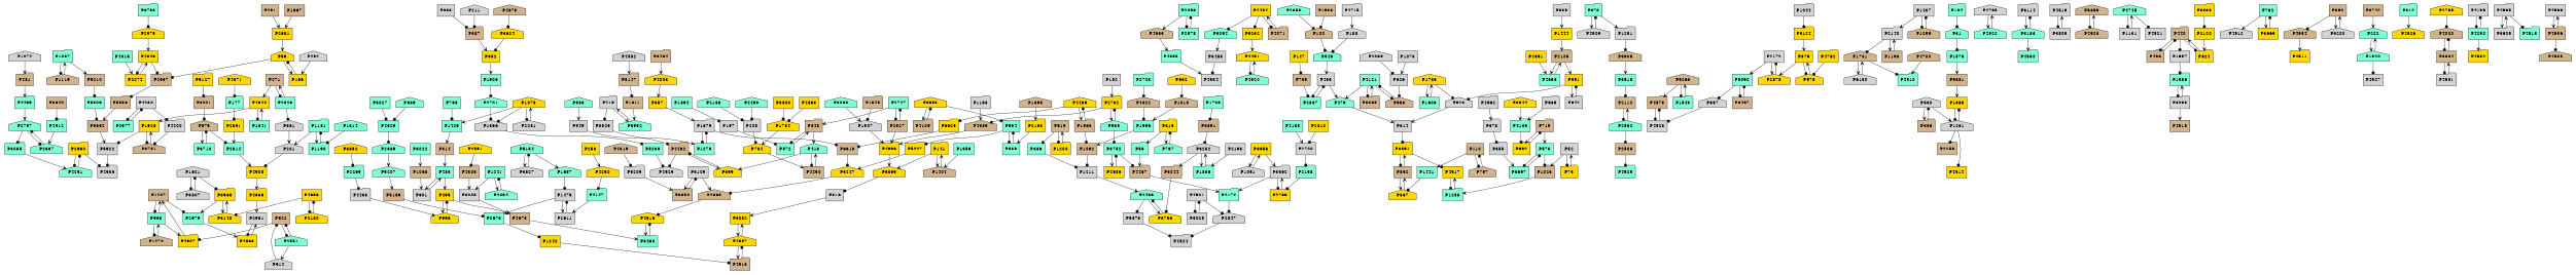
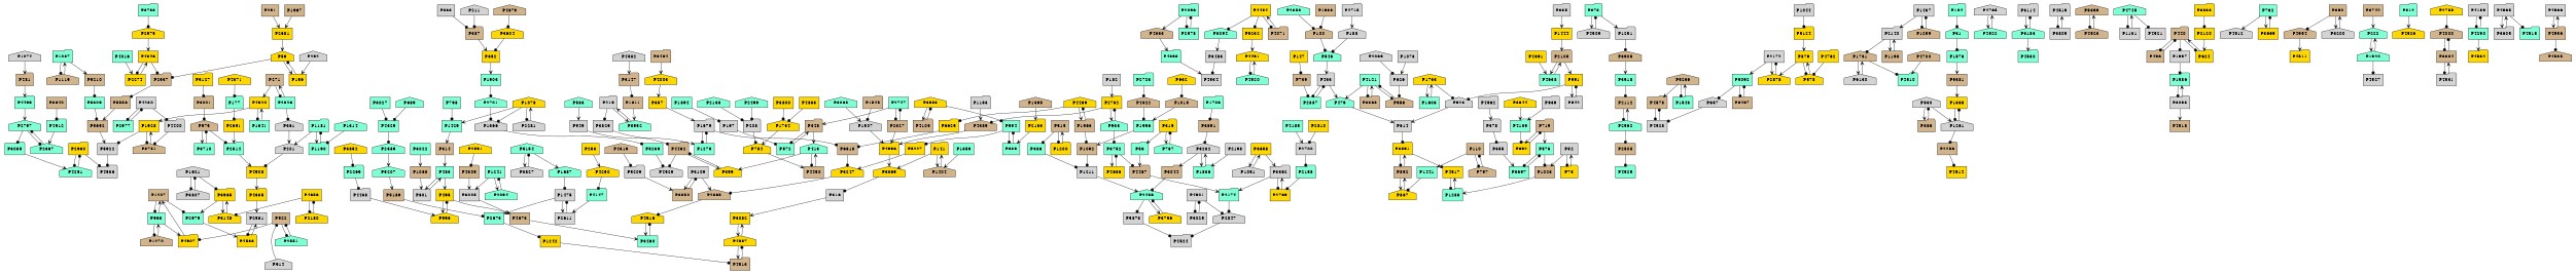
  digraph {
    node [fillcolor=aquamarine shape=box style=filled]
    edge [arrowhead=dot]
    P2537 [fillcolor=tan shape=folder]
    P5556 [fillcolor=tan shape=folder]
    P5652 [fillcolor=tan]
    P5922 [fillcolor=lightgrey]
    P4469 [fillcolor=gold shape=house]
    P6625 [fillcolor=gold shape=folder]
    P1963 [fillcolor=tan shape=folder]
    P6618 [fillcolor=tan]
    P1092 [fillcolor=tan]
    P3247 [fillcolor=gold shape=house]
    P5873 [fillcolor=lightgrey]
    P4524 [fillcolor=lightgrey shape=folder]
    P1211 [fillcolor=lightgrey]
    P2486 [shape=house]
    P3756 [fillcolor=gold shape=house]
    P1190 [shape=folder]
    P1181 [shape=folder]
    P201 [fillcolor=lightgrey shape=house]
    P4908 [fillcolor=gold]
    P3094 [shape=house]
    P3483 [fillcolor=lightgrey]
    P4534 [fillcolor=lightgrey]
    P141 [fillcolor=gold shape=folder]
    P1404 [fillcolor=tan shape=house]
    P3369 [fillcolor=gold shape=house]
    P316 [fillcolor=lightgrey]
    P591 [fillcolor=gold]
    P923 [fillcolor=lightgrey shape=house]
    P942 [fillcolor=lightgrey shape=folder]
    P614 [fillcolor=lightgrey]
    P3891 [fillcolor=gold shape=folder]
    P4389 [fillcolor=tan shape=house]
    P4996 [fillcolor=gold shape=folder]
    P4520 [shape=house]
    P4491 [fillcolor=gold shape=house]
    P3905 [fillcolor=tan shape=house]
    P3518
    P2112 [fillcolor=tan]
    P2562 [shape=house]
    P2358 [shape=house]
    P100 [fillcolor=tan shape=house]
    P546 [shape=house]
    P433 [fillcolor=lightgrey shape=folder]
    P1687 [shape=house]
    P1475 [fillcolor=lightgrey]
    P2611 [fillcolor=lightgrey]
    P2673
    P1242 [fillcolor=gold]
    P4962 [fillcolor=lightgrey shape=folder]
    P378 [fillcolor=lightgrey shape=folder]
    P355 [fillcolor=lightgrey shape=folder]
    P3697
    P5266 [fillcolor=tan shape=house]
    P4578 [fillcolor=tan shape=folder]
    P1543 [shape=folder]
    P4528 [fillcolor=lightgrey]
    P4513 [fillcolor=tan shape=folder]
    P4887 [fillcolor=gold shape=house]
    P3082 [fillcolor=gold]
    P3850 [fillcolor=tan shape=folder]
    P3109 [fillcolor=lightgrey]
    P2365 [fillcolor=tan shape=house]
    P4516 [fillcolor=gold shape=house]
    P1437 [fillcolor=lightgrey]
    P2140 [fillcolor=lightgrey shape=folder]
    P1259 [fillcolor=tan shape=house]
    P1731 [fillcolor=tan shape=house]
    P1198 [fillcolor=tan]
    P6130 [fillcolor=lightgrey shape=house]
    P4510 [shape=folder]
    P4484 [fillcolor=gold]
    P5232 [fillcolor=gold]
    P4071 [fillcolor=tan shape=folder]
    P31 [shape=house]
    P1576 [shape=folder]
    P5381 [fillcolor=tan]
    P1368 [fillcolor=gold]
    P3783 [shape=folder]
    P2975 [fillcolor=gold shape=house]
    P4346 [fillcolor=gold]
    P2274 [fillcolor=gold]
    P4765 [fillcolor=lightgrey shape=house]
    P4522 [shape=house]
    P2327 [fillcolor=tan]
    P2747
    P348 [fillcolor=tan shape=folder]
    P572
    P413 [shape=house]
    P387 [fillcolor=tan shape=folder]
    P352 [fillcolor=gold]
    P1903
    P2701 [shape=house]
    P495 [fillcolor=gold]
    P4673 [fillcolor=tan]
    P996 [fillcolor=gold shape=house]
    P3460
    P839
    P994
    P5227 [fillcolor=gold shape=folder]
    P357 [fillcolor=gold]
    P1679 [fillcolor=lightgrey shape=folder]
    P1279
    P3691 [fillcolor=tan shape=folder]
    P3282 [fillcolor=lightgrey shape=house]
    P1836 [shape=folder]
    P3044 [fillcolor=tan shape=folder]
    P3147 [fillcolor=tan shape=folder]
    P1611 [fillcolor=tan]
    P3952 [shape=house]
    P219 [fillcolor=lightgrey shape=folder]
    P4105 [fillcolor=tan shape=folder]
    P3983 [fillcolor=gold shape=house]
    P515 [fillcolor=tan]
    P386
    P1200 [fillcolor=gold shape=folder]
    P3800 [fillcolor=gold]
    P1734 [fillcolor=gold shape=house]
    P784 [fillcolor=gold shape=house]
    P4450 [fillcolor=tan]
    P657 [fillcolor=lightgrey shape=house]
    P5092
    P6467 [fillcolor=tan]
    P1366 [fillcolor=lightgrey shape=house]
    P5239
    P4529 [fillcolor=lightgrey shape=house]
    P2700 [fillcolor=lightgrey shape=folder]
    P2158 [shape=folder]
    P2769 [fillcolor=gold]
    P3362 [fillcolor=lightgrey shape=folder]
    P3114 [fillcolor=lightgrey shape=folder]
    P3183 [shape=house]
    P4530 [shape=folder]
    P5309
    P4536 [fillcolor=lightgrey shape=folder]
    P4391 [fillcolor=gold]
    P4638
    P2105 [fillcolor=tan shape=folder]
    P3658 [fillcolor=gold]
    P1051 [fillcolor=lightgrey shape=house]
    P2174 [shape=folder]
    P2847 [fillcolor=lightgrey shape=house]
    P2814 [shape=folder]
    P4335 [fillcolor=gold shape=folder]
    P2561 [fillcolor=lightgrey]
    P4620 [fillcolor=gold]
    P1928 [fillcolor=gold]
    P1641
    P3781 [fillcolor=tan shape=house]
    P5154 [shape=house]
    P3827 [fillcolor=lightgrey shape=house]
    P530 [fillcolor=lightgrey shape=house]
    P366 [fillcolor=tan shape=folder]
    P1261 [fillcolor=lightgrey shape=house]
    P2256 [fillcolor=tan shape=folder]
    P253 [fillcolor=gold]
    P4250 [fillcolor=gold shape=house]
    P4147 [shape=folder]
    P483
    P601 [fillcolor=lightgrey]
    P197 [fillcolor=lightgrey]
    P1894
    P335 [fillcolor=lightgrey shape=folder]
    P1444 [fillcolor=gold]
    P3852 [fillcolor=gold shape=house]
    P2269 [shape=folder]
    P4438 [fillcolor=lightgrey shape=folder]
    P1037 [shape=folder]
    P5210 [fillcolor=tan]
    P1119 [fillcolor=tan shape=house]
    P4519 [fillcolor=lightgrey shape=folder]
    P3805 [fillcolor=lightgrey]
    P184 [shape=folder]
    P3464 [fillcolor=tan shape=folder]
    P4003 [fillcolor=gold shape=house]
    P4533 [fillcolor=gold shape=folder]
    P4393 [shape=folder]
    P852 [fillcolor=tan]
    P4517 [fillcolor=gold]
    P867 [fillcolor=gold shape=house]
    P1288 [shape=folder]
    P4230 [fillcolor=lightgrey]
    P2977
    P4400 [fillcolor=lightgrey shape=folder]
    P4700 [fillcolor=tan shape=house]
    P975 [fillcolor=tan shape=house]
    P3710
    P2094 [shape=house]
    P1241
    P3005 [fillcolor=lightgrey]
    P4833 [fillcolor=gold]
    P1251 [fillcolor=lightgrey shape=folder]
    P5399 [fillcolor=tan shape=house]
    P4523 [fillcolor=tan shape=house]
    P479 [shape=house]
    P4121
    P956 [fillcolor=tan shape=house]
    P3368 [fillcolor=tan shape=folder]
    P4745 [shape=house]
    P1131 [fillcolor=lightgrey]
    P4521 [fillcolor=lightgrey]
    P440 [fillcolor=tan shape=folder]
    P496 [fillcolor=tan shape=folder]
    P624 [fillcolor=gold shape=folder]
    P1997 [fillcolor=lightgrey]
    P1586 [shape=folder]
    P689 [shape=house]
    P4329
    P2389 [shape=house]
    P5207 [shape=house]
    P2681 [fillcolor=gold]
    P59 [fillcolor=gold shape=house]
    P156 [fillcolor=gold]
    P573
    P1023 [fillcolor=tan shape=folder]
    P719 [fillcolor=tan shape=folder]
    P692 [fillcolor=gold shape=folder]
    P1044 [fillcolor=lightgrey shape=folder]
    P5124 [fillcolor=gold shape=folder]
    P879 [fillcolor=gold]
    P2878 [fillcolor=gold shape=house]
    P578 [fillcolor=gold shape=house]
    P1706 [shape=folder]
    P2120 [fillcolor=gold]
    P2198 [fillcolor=lightgrey]
    P914 [fillcolor=lightgrey shape=house]
    P522 [fillcolor=tan]
    P2551 [shape=house]
    P4907 [fillcolor=gold shape=folder]
    P1207 [fillcolor=tan]
    P3093 [fillcolor=lightgrey shape=folder]
    P4518 [fillcolor=tan]
    P1956
    P4512 [fillcolor=lightgrey shape=house]
    P762
    P3665 [fillcolor=gold]
    P2797 [shape=house]
    P3085 [shape=folder]
    P2367 [shape=house]
    P4251 [shape=house]
    P2930 [fillcolor=gold shape=folder]
    P798
    P1429
    P314 [fillcolor=tan]
    P1153 [fillcolor=lightgrey shape=folder]
    P4319 [fillcolor=tan shape=house]
    P5209 [fillcolor=lightgrey shape=folder]
    P4514 [fillcolor=gold]
    P315 [fillcolor=gold shape=folder]
    P767 [shape=house]
    P56 [shape=folder]
    P4467 [fillcolor=tan shape=folder]
    P4509 [fillcolor=lightgrey shape=house]
    P373 [shape=folder]
    P5189 [fillcolor=tan]
    P626 [fillcolor=lightgrey]
    P359 [fillcolor=gold shape=house]
    P271 [fillcolor=tan]
    P2826
    P361 [fillcolor=lightgrey shape=house]
    P390 [fillcolor=tan]
    P4954 [fillcolor=tan shape=house]
    P3200 [fillcolor=lightgrey shape=house]
    P4511 [fillcolor=gold shape=folder]
    P3742 [fillcolor=tan]
    P222 [shape=house]
    P1920 [shape=house]
    P949 [fillcolor=lightgrey]
    P2172 [fillcolor=lightgrey]
    P52 [fillcolor=lightgrey]
    P73 [fillcolor=gold shape=folder]
    P4139 [shape=folder]
    P4462 [fillcolor=tan shape=folder]
    P812 [shape=folder]
    P4526 [fillcolor=gold shape=house]
    P1733 [fillcolor=gold shape=house]
    P1606
    P2180 [fillcolor=gold shape=house]
    P4656 [fillcolor=gold]
    P3148 [fillcolor=gold shape=house]
    P3965 [fillcolor=gold shape=folder]
    P1068 [fillcolor=tan]
    P3022
    P1933 [fillcolor=tan]
    P4715 [fillcolor=lightgrey shape=folder]
    P188 [fillcolor=lightgrey shape=house]
    P4499 [shape=folder]
    P2979
    P110 [fillcolor=tan]
    P1441
    P797 [fillcolor=tan shape=house]
    P292 [fillcolor=lightgrey shape=house]
    P4016
    P2069 [fillcolor=lightgrey shape=house]
    P4371 [fillcolor=gold shape=house]
    P177 [shape=folder]
    P2691 [fillcolor=gold shape=folder]
    P583 [shape=house]
    P3829 [fillcolor=lightgrey]
    P2758 [fillcolor=gold shape=house]
    P4000 [fillcolor=tan shape=house]
    P3384 [fillcolor=tan]
    P4531 [fillcolor=lightgrey shape=folder]
    P963
    P1270 [fillcolor=tan shape=house]
    P291 [fillcolor=tan]
    P3807 [fillcolor=lightgrey shape=house]
    P1621 [fillcolor=lightgrey shape=house]
    P2810 [fillcolor=gold]
    P1078 [fillcolor=gold shape=house]
    P2281 [fillcolor=lightgrey shape=house]
    P4185
    P2591 [fillcolor=gold shape=house]
    P4305 [fillcolor=tan shape=folder]
    P4527 [fillcolor=lightgrey]
    P4333 [fillcolor=tan shape=house]
    P2508 [fillcolor=tan]
    P4525 [shape=folder]
    P5127 [fillcolor=gold shape=folder]
    P3001 [fillcolor=tan shape=folder]
    P3604 [fillcolor=gold shape=house]
    P4189 [fillcolor=lightgrey shape=folder]
    P4290
    P4532 [fillcolor=gold shape=folder]
    P208 [fillcolor=lightgrey shape=folder]
    P147 [fillcolor=gold]
    P739 [fillcolor=tan]
    P2887
    P3833 [fillcolor=gold shape=folder]
    P1395 [fillcolor=tan shape=house]
    P2133 [fillcolor=gold shape=folder]
    P3752
    P4686 [fillcolor=gold]
    P1314 [shape=house]
    P1015 [fillcolor=tan shape=house]
    P1074 [fillcolor=lightgrey shape=house]
    P481 [fillcolor=tan shape=folder]
    P4582 [fillcolor=lightgrey shape=house]
    P933 [shape=house]
    P2732 [fillcolor=gold shape=folder]
    P4762 [fillcolor=gold shape=folder]
    P2138 [shape=house]
    P4965 [fillcolor=lightgrey shape=folder]
    P3605 [fillcolor=lightgrey shape=folder]
    P4515 [shape=folder]
    P3640 [fillcolor=tan]
    P4912 [shape=folder]
    P2096 [shape=folder]
    P2578
    P3025 [fillcolor=lightgrey]
    P4901 [fillcolor=lightgrey]
    P211 [fillcolor=lightgrey shape=house]
    P939 [fillcolor=lightgrey shape=folder]
    P1359
    P4322 [fillcolor=tan shape=house]
    P2499 [shape=house]
    P3644 [fillcolor=gold shape=house]
    P4679 [fillcolor=tan shape=house]
    P1545 [fillcolor=tan shape=folder]
    P1507 [fillcolor=lightgrey shape=house]
    P2723 [shape=folder]
    P833 [fillcolor=lightgrey]
    P3027
    P182 [fillcolor=lightgrey]
    P1967 [fillcolor=tan]
    P4966 [fillcolor=lightgrey]
    P4956 [fillcolor=tan shape=folder]
    P4535 [fillcolor=tan shape=house]
    P3068 [shape=house]
    P1073 [fillcolor=lightgrey]
    P632 [fillcolor=gold shape=house]
    P2537 -> P5556
    P5556 -> P5652 [arrowhead=vee]
    P5652 -> P5922 [arrowhead=vee]
    P5922 -> P4536
    P4469 -> P6625
    P4469 -> P1963 [arrowhead=vee]
    P6625 -> P6618
    P1963 -> P4469
    P1963 -> P1092
    P6618 -> P3247
    P1092 -> P1211
    P3247 -> P2365
    P5873 -> P4524
    P1211 -> P2486 [arrowhead=vee]
    P2486 -> P5873
    P2486 -> P3756 [arrowhead=vee]
    P3756 -> P2486
    P1190 -> P1181
    P1181 -> P1190 [arrowhead=vee]
    P1181 -> P201 [arrowhead=vee]
    P201 -> P4908
    P4908 -> P4335 [arrowhead=vee]
    P3094 -> P3483 [arrowhead=vee]
    P3483 -> P4534
    P141 -> P1404 [arrowhead=vee]
    P141 -> P3369 [arrowhead=vee]
    P1404 -> P141 [arrowhead=vee]
    P3369 -> P316
    P316 -> P3082 [arrowhead=vee]
    P591 -> P923
    P591 -> P942 [arrowhead=vee]
    P923 -> P614 [arrowhead=vee]
    P942 -> P591
    P614 -> P3891
    P3891 -> P852
    P3891 -> P4517
    P4389 -> P4996 [arrowhead=vee]
    P4996 -> P3369 [arrowhead=vee]
    P4520 -> P4491 [arrowhead=vee]
    P4491 -> P4520
    P3905 -> P3518 [arrowhead=vee]
    P3518 -> P2112
    P2112 -> P2562
    P2562 -> P2112 [arrowhead=vee]
    P2562 -> P2508
    P2358 -> P100
    P100 -> P546
    P546 -> P433 [arrowhead=vee]
    P433 -> P479 [arrowhead=vee]
    P433 -> P2887
    P1687 -> P1475
    P1475 -> P2611 [arrowhead=vee]
    P1475 -> P2673 [arrowhead=vee]
    P2611 -> P1475
    P2673 -> P1242
    P1242 -> P4513
    P4962 -> P378 [arrowhead=vee]
    P378 -> P355
    P355 -> P3697 [arrowhead=vee]
    P3697 -> P573
    P5266 -> P4578 [arrowhead=vee]
    P5266 -> P1543
    P4578 -> P4528
    P1543 -> P5266 [arrowhead=vee]
    P4528 -> P4578
    P4513 -> P4887
    P4887 -> P4513 [arrowhead=vee]
    P4887 -> P3082 [arrowhead=vee]
    P3082 -> P4887 [arrowhead=vee]
    P3850 -> P3109
    P3109 -> P3850 [arrowhead=vee]
    P3109 -> P2365 [arrowhead=vee]
    P2365 -> P4516
    P4516 -> P3460 [arrowhead=vee]
    P1437 -> P2140 [arrowhead=vee]
    P1437 -> P1259
    P2140 -> P1731
    P2140 -> P1198 [arrowhead=vee]
    P1259 -> P1437
    P1731 -> P6130 [arrowhead=vee]
    P1731 -> P4510
    P1198 -> P2140 [arrowhead=vee]
    P6130 -> P1731 [arrowhead=vee]
    P4484 -> P3094
    P4484 -> P5232
    P4484 -> P4071
    P5232 -> P4491 [arrowhead=vee]
    P4071 -> P4484 [arrowhead=vee]
    P31 -> P1576
    P1576 -> P5381 [arrowhead=vee]
    P5381 -> P1368 [arrowhead=vee]
    P1368 -> P1261
    P3783 -> P2975
    P2975 -> P4346 [arrowhead=vee]
    P4346 -> P2537
    P4346 -> P2274
    P2274 -> P4346 [arrowhead=vee]
    P4765 -> P4522 [arrowhead=vee]
    P4522 -> P4765 [arrowhead=vee]
    P2327 -> P4996 [arrowhead=vee]
    P2327 -> P2747
    P2747 -> P2327
    P2747 -> P348 [arrowhead=vee]
    P348 -> P572
    P348 -> P413 [arrowhead=vee]
    P572 -> P348 [arrowhead=vee]
    P413 -> P4450
    P413 -> P359 [arrowhead=vee]
    P387 -> P352 [arrowhead=vee]
    P352 -> P1903 [arrowhead=vee]
    P1903 -> P2701
    P2701 -> P1366
    P495 -> P4673 [arrowhead=vee]
    P495 -> P996 [arrowhead=vee]
    P4673 -> P3460 [arrowhead=vee]
    P996 -> P495
    P3460 -> P4516
    P839 -> P994
    P994 -> P839
    P994 -> P5227
    P5227 -> P3247 [arrowhead=vee]
    P357 -> P1679 [arrowhead=vee]
    P1679 -> P6618
    P1679 -> P1279
    P1279 -> P1679
    P3691 -> P3282
    P3282 -> P1836 [arrowhead=vee]
    P3282 -> P3044 [arrowhead=vee]
    P1836 -> P3282 [arrowhead=vee]
-   P3044 -> P3756
+   P3044 -> P2486
    P3147 -> P1611
    P1611 -> P3952 [arrowhead=vee]
    P3952 -> P219 [arrowhead=vee]
    P219 -> P3952 [arrowhead=vee]
    P219 -> P3829
    P4105 -> P3983
    P3983 -> P994
    P3983 -> P4105 [arrowhead=vee]
    P515 -> P386
    P515 -> P1200
    P386 -> P1211
    P1200 -> P515 [arrowhead=vee]
    P3800 -> P1734
    P1734 -> P784 [arrowhead=vee]
    P784 -> P4450 [arrowhead=vee]
    P4450 -> P413 [arrowhead=vee]
    P657 -> P4528
    P5092 -> P657
    P5092 -> P6467
    P6467 -> P5092
    P1366 -> P5239
    P5239 -> P4529
    P2700 -> P2158
    P2158 -> P2769
    P2769 -> P3362 [arrowhead=vee]
    P3362 -> P2769
    P3362 -> P2174 [arrowhead=vee]
    P3114 -> P3183 [arrowhead=vee]
    P3183 -> P3114
    P3183 -> P4530 [arrowhead=vee]
    P5309 -> P5652
    P4391 -> P4638 [arrowhead=vee]
    P4638 -> P2105 [arrowhead=vee]
    P2105 -> P591 [arrowhead=vee]
    P2105 -> P4638 [arrowhead=vee]
    P3658 -> P3362 [arrowhead=vee]
    P3658 -> P1051 [arrowhead=vee]
    P1051 -> P3658 [arrowhead=vee]
    P2174 -> P2847
    P2847 -> P4524
    P2814 -> P4908 [arrowhead=vee]
    P4335 -> P2561 [arrowhead=vee]
    P2561 -> P4533
    P4620 -> P1928 [arrowhead=vee]
    P4620 -> P1641
    P1928 -> P5922
    P1928 -> P3781
    P1641 -> P4620 [arrowhead=vee]
    P3781 -> P1928 [arrowhead=vee]
    P5154 -> P1687 [arrowhead=vee]
    P5154 -> P3827 [arrowhead=vee]
    P3827 -> P5154
    P530 -> P366 [arrowhead=vee]
    P530 -> P1261 [arrowhead=vee]
    P366 -> P530
    P1261 -> P1368
    P1261 -> P2256
-   P1261 -> P4514
+   P2256 -> P4514
    P253 -> P4250 [arrowhead=vee]
    P4250 -> P4147
    P4147 -> P2611 [arrowhead=vee]
    P483 -> P495 [arrowhead=vee]
    P483 -> P601 [arrowhead=vee]
    P601 -> P483 [arrowhead=vee]
    P197 -> P572
    P1894 -> P197
    P335 -> P1444 [arrowhead=vee]
    P1444 -> P2105 [arrowhead=vee]
    P3852 -> P2269
    P2269 -> P4438
    P4438 -> P996 [arrowhead=vee]
    P1037 -> P5210 [arrowhead=vee]
    P1037 -> P1119
    P5210 -> P5309
    P1119 -> P1037 [arrowhead=vee]
    P4519 -> P3805
    P3805 -> P4519 [arrowhead=vee]
    P184 -> P31
    P3464 -> P4003 [arrowhead=vee]
    P4003 -> P357 [arrowhead=vee]
    P4533 -> P2561 [arrowhead=vee]
    P4393 -> P4534 [arrowhead=vee]
    P852 -> P3891 [arrowhead=vee]
    P852 -> P867 [arrowhead=vee]
    P4517 -> P1288
    P867 -> P852 [arrowhead=vee]
    P1288 -> P4517 [arrowhead=vee]
    P4230 -> P2977
    P4230 -> P4400
    P2977 -> P4230
    P4400 -> P3781
    P4700 -> P4510 [arrowhead=vee]
    P975 -> P2814
    P975 -> P3710 [arrowhead=vee]
    P3710 -> P975
    P2094 -> P1241
    P1241 -> P2094 [arrowhead=vee]
    P1241 -> P3005 [arrowhead=vee]
    P3005 -> P4673 [arrowhead=vee]
    P4833 -> P1734
    P1251 -> P3905
    P5399 -> P4523
    P4523 -> P5399 [arrowhead=vee]
    P479 -> P614 [arrowhead=vee]
    P4121 -> P479 [arrowhead=vee]
    P4121 -> P956
    P4121 -> P3368
    P956 -> P4121
    P3368 -> P4121 [arrowhead=vee]
    P4745 -> P1131
    P4745 -> P4521
    P1131 -> P4745 [arrowhead=vee]
    P440 -> P496
    P440 -> P624
    P440 -> P1997
    P496 -> P440
    P624 -> P440 [arrowhead=vee]
    P1997 -> P1586
    P1586 -> P3093
    P689 -> P4329
    P4329 -> P2389
    P2389 -> P5207 [arrowhead=vee]
    P5207 -> P5189 [arrowhead=vee]
    P2681 -> P59 [arrowhead=vee]
    P59 -> P2537
    P59 -> P156 [arrowhead=vee]
    P156 -> P59
    P573 -> P3697
    P573 -> P1023
    P1023 -> P1288 [arrowhead=vee]
    P719 -> P573 [arrowhead=vee]
    P719 -> P692 [arrowhead=vee]
    P692 -> P719
    P1044 -> P5124
    P5124 -> P879 [arrowhead=vee]
    P879 -> P2878 [arrowhead=vee]
    P879 -> P578
    P2878 -> P2172
    P578 -> P879 [arrowhead=vee]
    P1706 -> P3691
    P2120 -> P624 [arrowhead=vee]
    P2198 -> P1836 [arrowhead=vee]
    P914 -> P522
    P522 -> P2551
    P522 -> P4907
-   P2551 -> P914 [arrowhead=vee]
    P2551 -> P522
    P4907 -> P1207 [arrowhead=vee]
    P1207 -> P2979
    P1207 -> P963
    P3093 -> P1586 [arrowhead=vee]
    P3093 -> P4518 [arrowhead=vee]
    P1956 -> P1092 [arrowhead=vee]
    P762 -> P4512 [arrowhead=vee]
    P762 -> P3665 [arrowhead=vee]
    P3665 -> P762
    P2797 -> P3085
    P2797 -> P2367
    P3085 -> P4251 [arrowhead=vee]
    P2367 -> P2797
    P4251 -> P2930
    P2930 -> P4536
    P2930 -> P4251
    P798 -> P1429
    P1429 -> P314 [arrowhead=vee]
    P314 -> P483 [arrowhead=vee]
    P1153 -> P4389 [arrowhead=vee]
    P4319 -> P5209
    P5209 -> P3850 [arrowhead=vee]
    P315 -> P767 [arrowhead=vee]
    P315 -> P56 [arrowhead=vee]
    P767 -> P315
    P56 -> P4467 [arrowhead=vee]
    P4467 -> P2174 [arrowhead=vee]
    P4509 -> P373
    P373 -> P1251 [arrowhead=vee]
    P373 -> P4509 [arrowhead=vee]
    P5189 -> P2673
    P626 -> P956
    P359 -> P4462
    P271 -> P4620 [arrowhead=vee]
    P271 -> P2826
    P2826 -> P271 [arrowhead=vee]
    P2826 -> P361
    P361 -> P201 [arrowhead=vee]
    P390 -> P4954
    P390 -> P3200 [arrowhead=vee]
    P4954 -> P4511 [arrowhead=vee]
    P3200 -> P390 [arrowhead=vee]
    P3742 -> P222 [arrowhead=vee]
    P222 -> P1920 [arrowhead=vee]
    P1920 -> P222 [arrowhead=vee]
    P1920 -> P4527
    P949 -> P1279 [arrowhead=vee]
    P2172 -> P5092 [arrowhead=vee]
    P2172 -> P2878 [arrowhead=vee]
    P52 -> P1023 [arrowhead=vee]
    P52 -> P73
    P73 -> P52 [arrowhead=vee]
    P4139 -> P692
    P4462 -> P4529
    P4462 -> P359 [arrowhead=vee]
    P812 -> P4526 [arrowhead=vee]
    P1733 -> P923
    P1733 -> P1606 [arrowhead=vee]
    P1606 -> P1733 [arrowhead=vee]
    P2180 -> P4656
    P4656 -> P2180
    P4656 -> P3148
    P3148 -> P3965 [arrowhead=vee]
    P3965 -> P3148 [arrowhead=vee]
    P3965 -> P2979 [arrowhead=vee]
    P1068 -> P601 [arrowhead=vee]
    P3022 -> P1068 [arrowhead=vee]
    P1933 -> P100
    P4715 -> P188 [arrowhead=vee]
    P188 -> P546
    P4499 -> P2797 [arrowhead=vee]
    P2979 -> P4533 [arrowhead=vee]
    P110 -> P1441 [arrowhead=vee]
    P110 -> P797
    P1441 -> P867
    P797 -> P110
    P292 -> P156 [arrowhead=vee]
    P4016 -> P2274 [arrowhead=vee]
    P2069 -> P626
    P4371 -> P177
    P177 -> P2691
    P2691 -> P2814 [arrowhead=vee]
    P583 -> P949 [arrowhead=vee]
    P3829 -> P4462
    P2758 -> P4000
    P4000 -> P3384
    P3384 -> P4000
    P3384 -> P4531
    P4531 -> P3384 [arrowhead=vee]
    P963 -> P4907 [arrowhead=vee]
    P963 -> P1207 [arrowhead=vee]
    P963 -> P1270
    P1270 -> P963 [arrowhead=vee]
    P291 -> P2681 [arrowhead=vee]
    P3807 -> P1621
    P1621 -> P3965
    P1621 -> P3807
    P2810 -> P2700
    P1078 -> P1366
    P1078 -> P1429 [arrowhead=vee]
    P1078 -> P2281
    P2281 -> P1078 [arrowhead=vee]
    P4185 -> P2700 [arrowhead=vee]
    P2591 -> P4305
    P4305 -> P3005 [arrowhead=vee]
    P4333 -> P4393 [arrowhead=vee]
    P2508 -> P4525
    P5127 -> P3001
    P3001 -> P975
    P3604 -> P352
    P4189 -> P4290
    P4290 -> P4189
    P4290 -> P4532 [arrowhead=vee]
    P208 -> P784
    P147 -> P739
    P739 -> P2887
    P2887 -> P433
    P3833 -> P2120
    P1395 -> P2133 [arrowhead=vee]
    P2133 -> P839 [arrowhead=vee]
    P3752 -> P4467
    P3752 -> P4686 [arrowhead=vee]
    P4686 -> P3752
    P1314 -> P1190
    P1015 -> P1956 [arrowhead=vee]
    P1074 -> P481 [arrowhead=vee]
    P481 -> P4499 [arrowhead=vee]
    P4582 -> P3147 [arrowhead=vee]
    P933 -> P3752
    P933 -> P2732
    P2732 -> P4389
    P2732 -> P933 [arrowhead=vee]
    P4762 -> P578
    P2138 -> P208
    P4965 -> P3605 [arrowhead=vee]
    P4965 -> P4515
    P3605 -> P4965 [arrowhead=vee]
    P3640 -> P4912
    P4912 -> P2367 [arrowhead=vee]
    P2096 -> P4333 [arrowhead=vee]
    P2096 -> P2578
    P2578 -> P2096
    P3025 -> P4901
    P4901 -> P2847
    P4901 -> P3025
    P211 -> P387
    P939 -> P4139 [arrowhead=vee]
    P1359 -> P1404 [arrowhead=vee]
    P4322 -> P1956
    P2499 -> P208
    P3644 -> P4139 [arrowhead=vee]
    P4679 -> P3604
    P1545 -> P1507
    P1507 -> P4996 [arrowhead=vee]
    P2723 -> P4322
    P833 -> P387
    P3027 -> P4329
    P182 -> P2732 [arrowhead=vee]
    P1967 -> P2681 [arrowhead=vee]
    P4966 -> P4956 [arrowhead=vee]
    P4956 -> P4966 [arrowhead=vee]
    P4956 -> P4535
    P3068 -> P1507 [arrowhead=vee]
    P1073 -> P626 [arrowhead=vee]
    P632 -> P1015
  }
